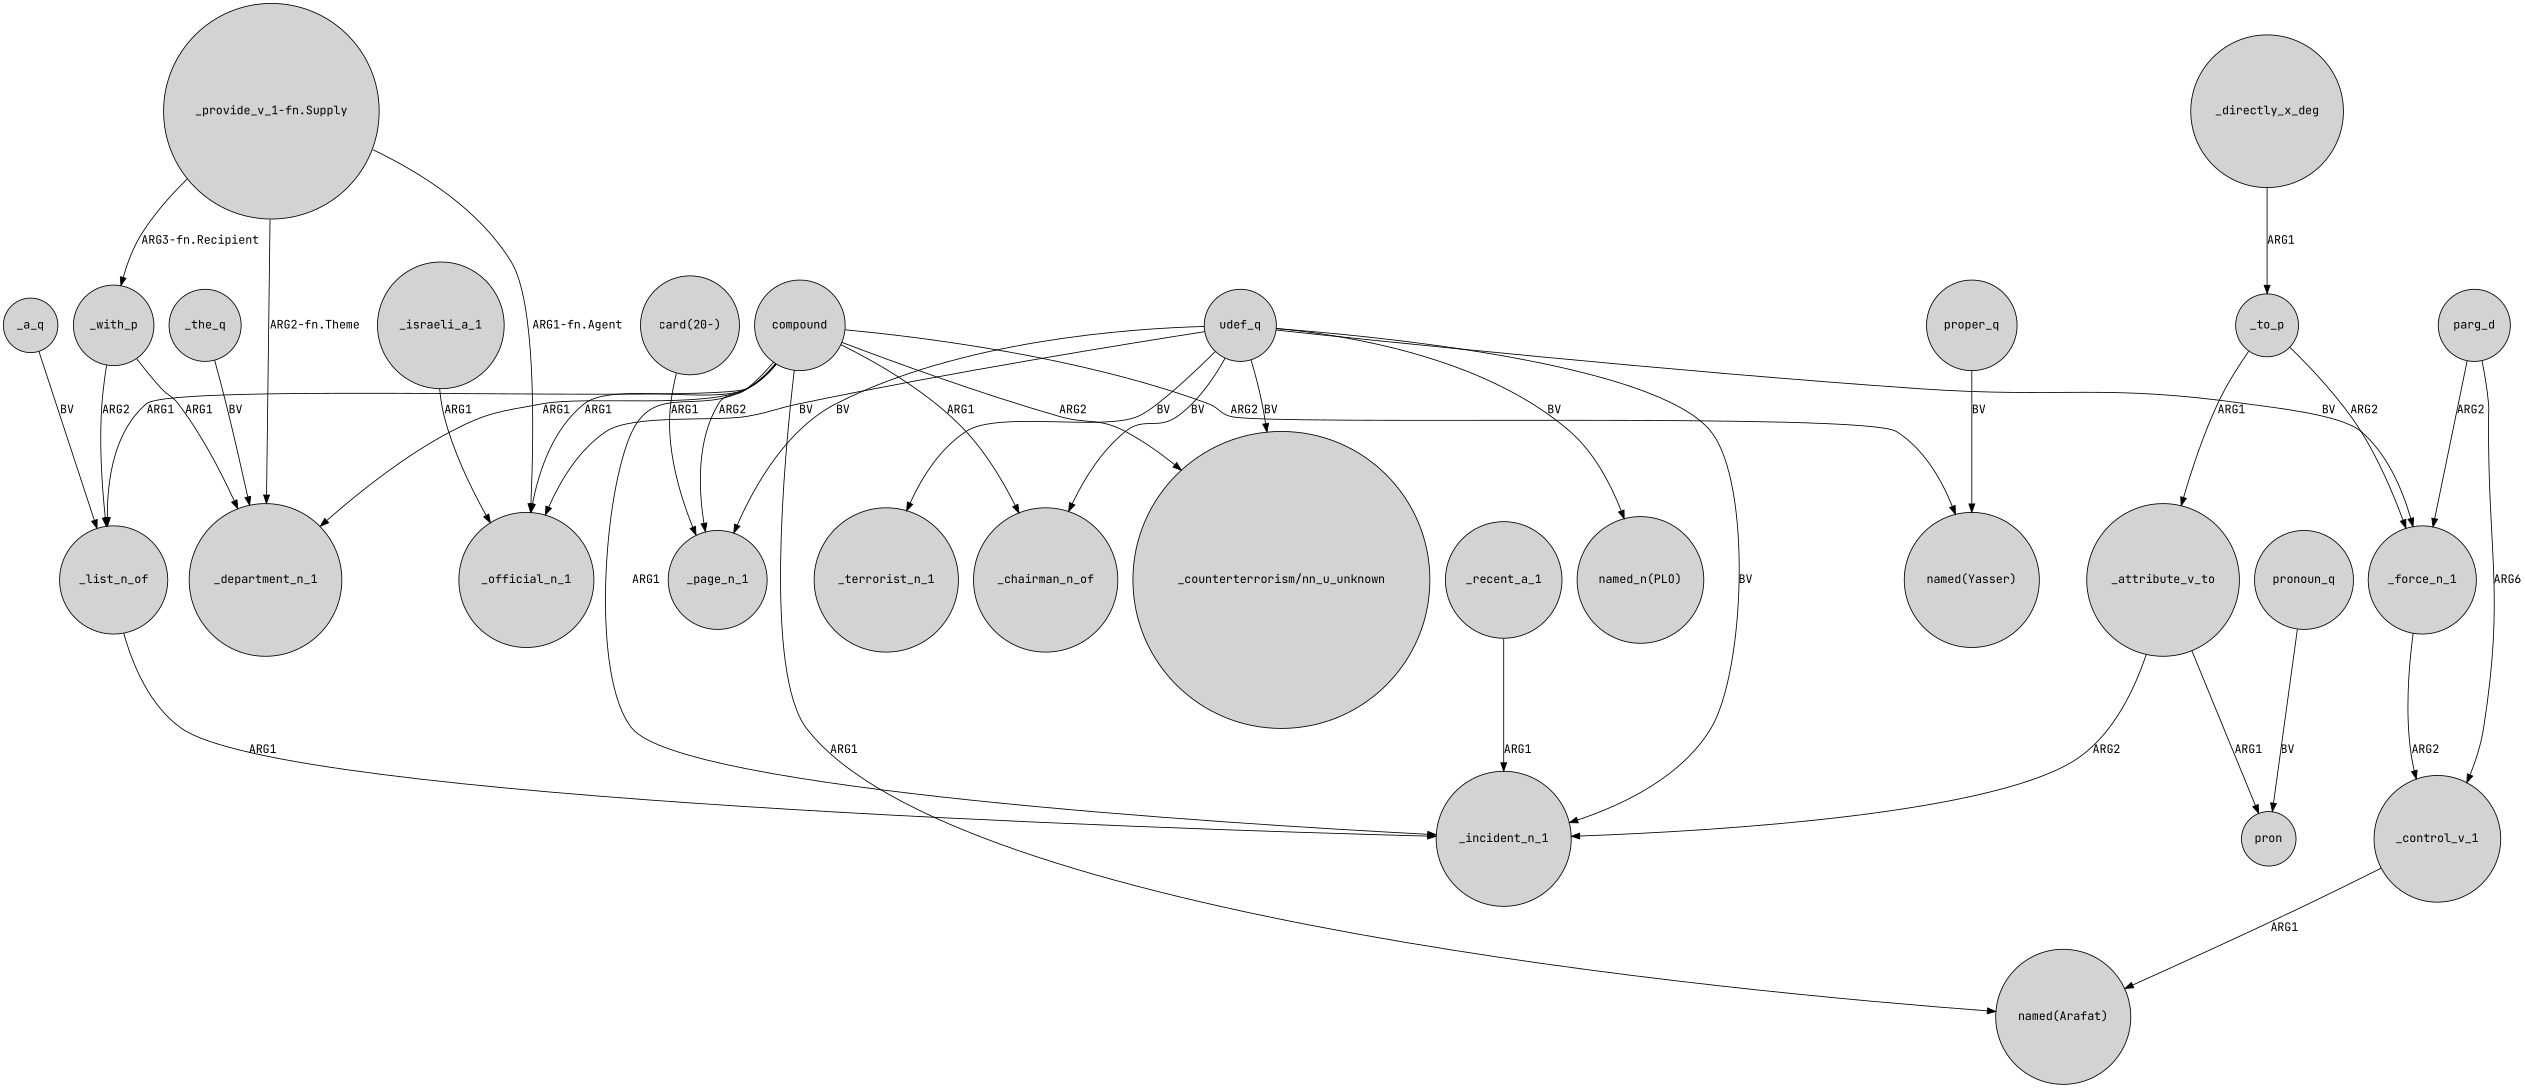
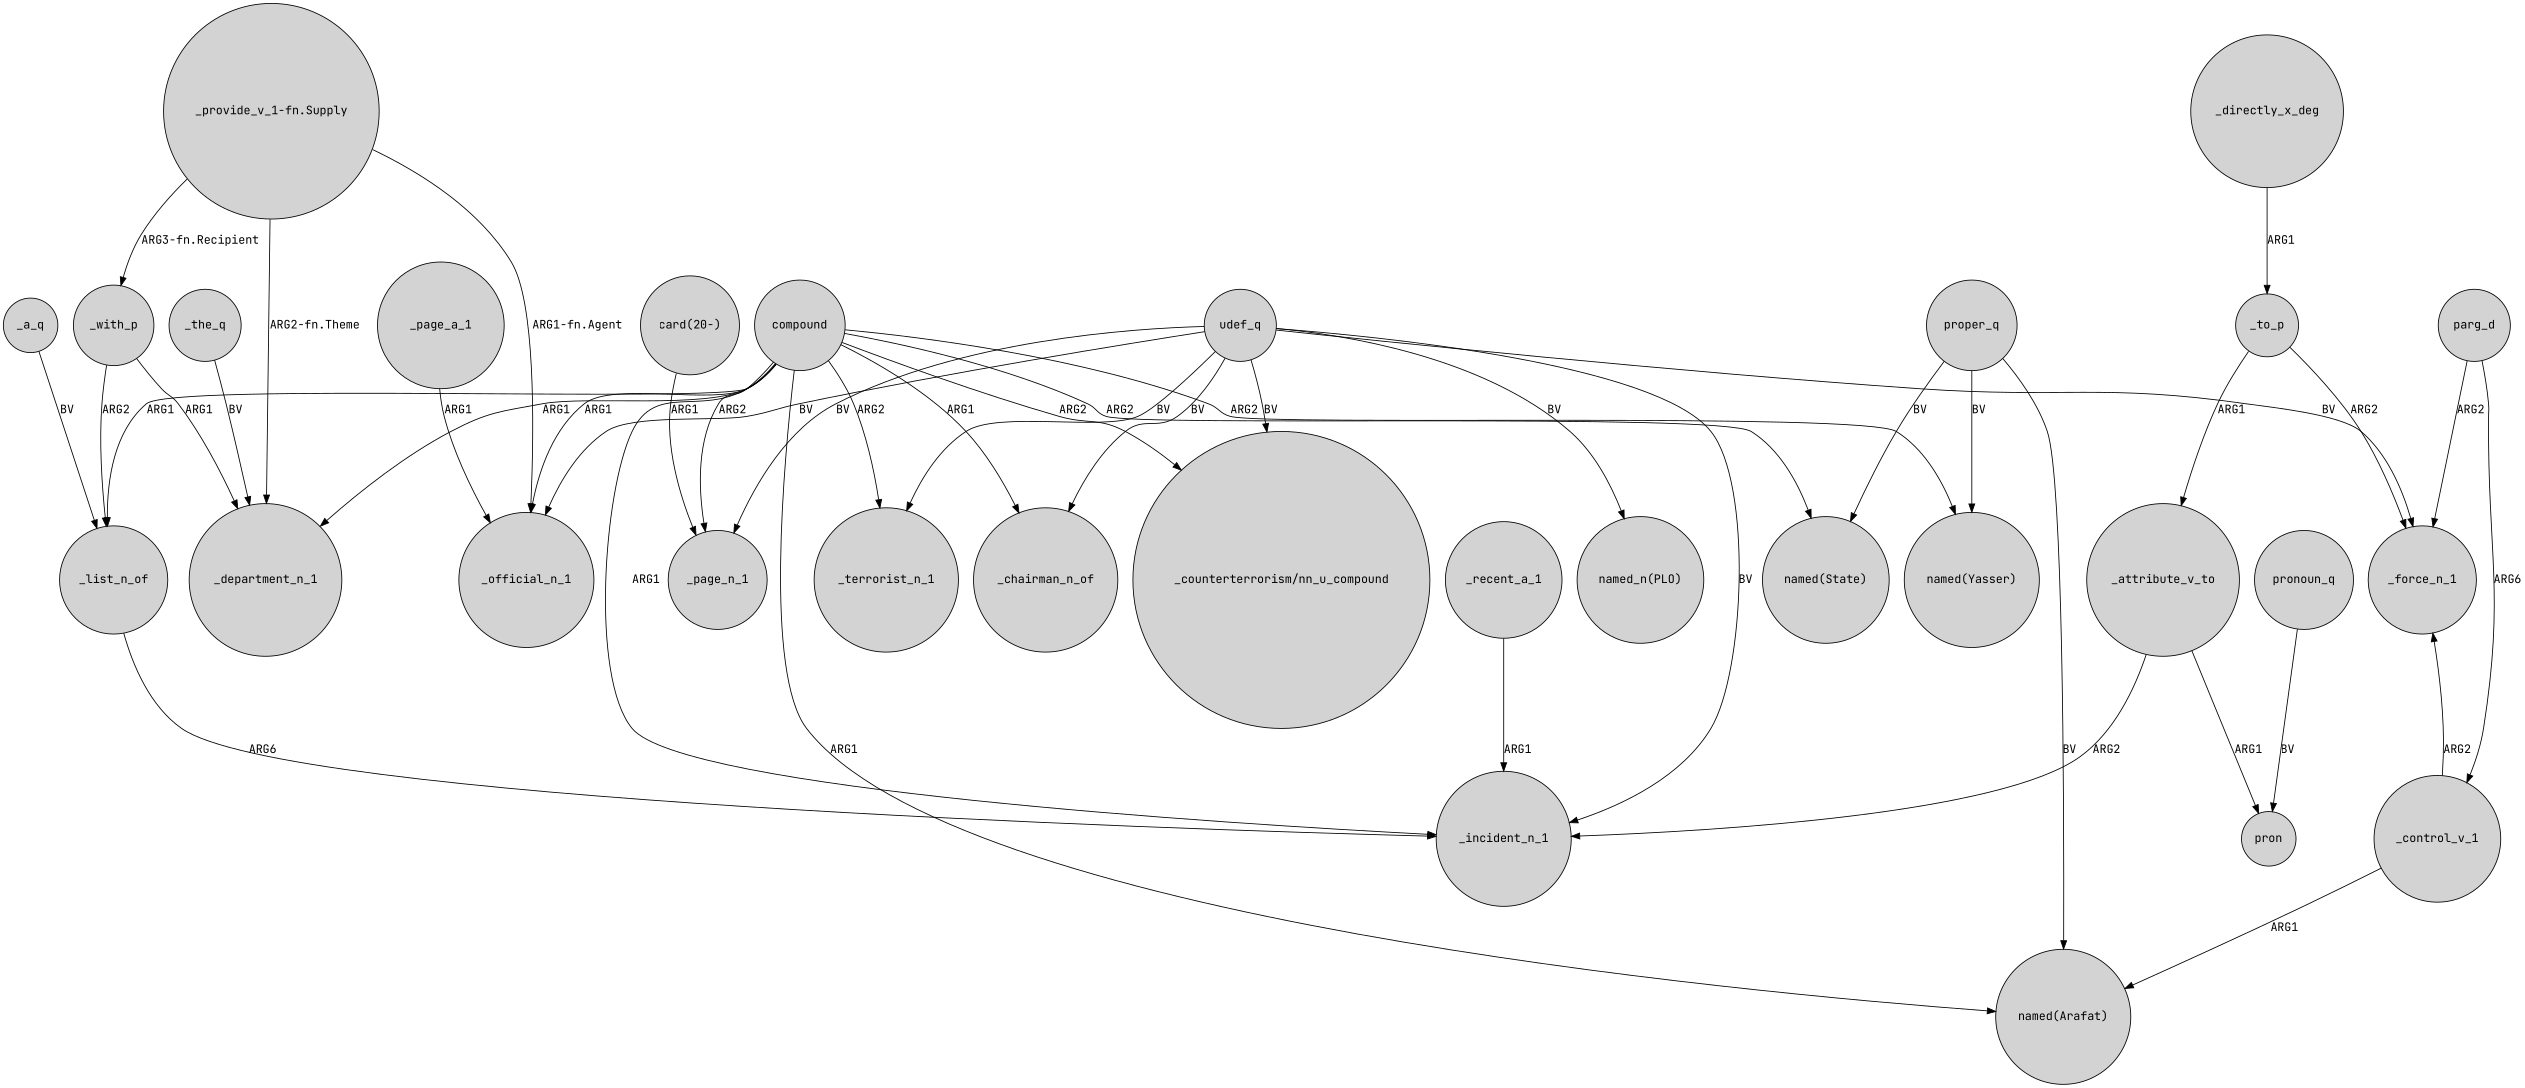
  digraph {
    fontname="JetBrains Mono"
    node [fontname="JetBrains Mono" shape=circle style=filled]
    edge [fontname="JetBrains Mono"]
    udef_q
    _incident_n_1
    _force_n_1
    _chairman_n_of
    _terrorist_n_1
-   "_counterterrorism/nn_u_unknown"
+   "_counterterrorism/nn_u_unknown" [label="_counterterrorism/nn_u_compound"]
    _page_n_1
    _official_n_1
    "named_n(PLO)"
    "_provide_v_1-fn.Supply"
    _department_n_1
    _with_p
    _list_n_of
    _a_q
    compound
    "named(Arafat)"
    "named(Yasser)"
+   "named(State)"
    _control_v_1
    _to_p
    _attribute_v_to
    pron
    parg_d
    _the_q
    _directly_x_deg
    proper_q
    "card(20-)"
    pronoun_q
-   _israeli_a_1
+   _israeli_a_1 [label=_page_a_1]
    _recent_a_1
    udef_q -> _incident_n_1 [label=BV]
    udef_q -> _force_n_1 [label=BV]
    udef_q -> _chairman_n_of [label=BV]
    udef_q -> _terrorist_n_1 [label=BV]
    udef_q -> "_counterterrorism/nn_u_unknown" [label=BV]
    udef_q -> _page_n_1 [label=BV]
    udef_q -> _official_n_1 [label=BV]
    udef_q -> "named_n(PLO)" [label=BV]
    "_provide_v_1-fn.Supply" -> _official_n_1 [label="ARG1-fn.Agent"]
    "_provide_v_1-fn.Supply" -> _department_n_1 [label="ARG2-fn.Theme"]
    "_provide_v_1-fn.Supply" -> _with_p [label="ARG3-fn.Recipient"]
    _with_p -> _department_n_1 [label=ARG1]
    _with_p -> _list_n_of [label=ARG2]
-   _list_n_of -> _incident_n_1 [label=ARG1]
+   _list_n_of -> _incident_n_1 [label=ARG6]
    _a_q -> _list_n_of [label=BV]
    compound -> _incident_n_1 [label=ARG1]
    compound -> _chairman_n_of [label=ARG1]
+   compound -> _terrorist_n_1 [label=ARG2]
    compound -> "_counterterrorism/nn_u_unknown" [label=ARG2]
    compound -> _page_n_1 [label=ARG2]
    compound -> _official_n_1 [label=ARG1]
    compound -> _department_n_1 [label=ARG1]
    compound -> _list_n_of [label=ARG1]
    compound -> "named(Arafat)" [label=ARG1]
    compound -> "named(Yasser)" [label=ARG2]
-   _force_n_1 -> _control_v_1 [label=ARG2]
+   compound -> "named(State)" [label=ARG2]
+   _control_v_1 -> _force_n_1 [label=ARG2]
    _control_v_1 -> "named(Arafat)" [label=ARG1]
    _to_p -> _force_n_1 [label=ARG2]
    _to_p -> _attribute_v_to [label=ARG1]
    _attribute_v_to -> _incident_n_1 [label=ARG2]
    _attribute_v_to -> pron [label=ARG1]
    parg_d -> _force_n_1 [label=ARG2]
    parg_d -> _control_v_1 [label=ARG6]
    _the_q -> _department_n_1 [label=BV]
    _directly_x_deg -> _to_p [label=ARG1]
+   proper_q -> "named(Arafat)" [label=BV]
    proper_q -> "named(Yasser)" [label=BV]
+   proper_q -> "named(State)" [label=BV]
    "card(20-)" -> _page_n_1 [label=ARG1]
    pronoun_q -> pron [label=BV]
    _israeli_a_1 -> _official_n_1 [label=ARG1]
    _recent_a_1 -> _incident_n_1 [label=ARG1]
  }
